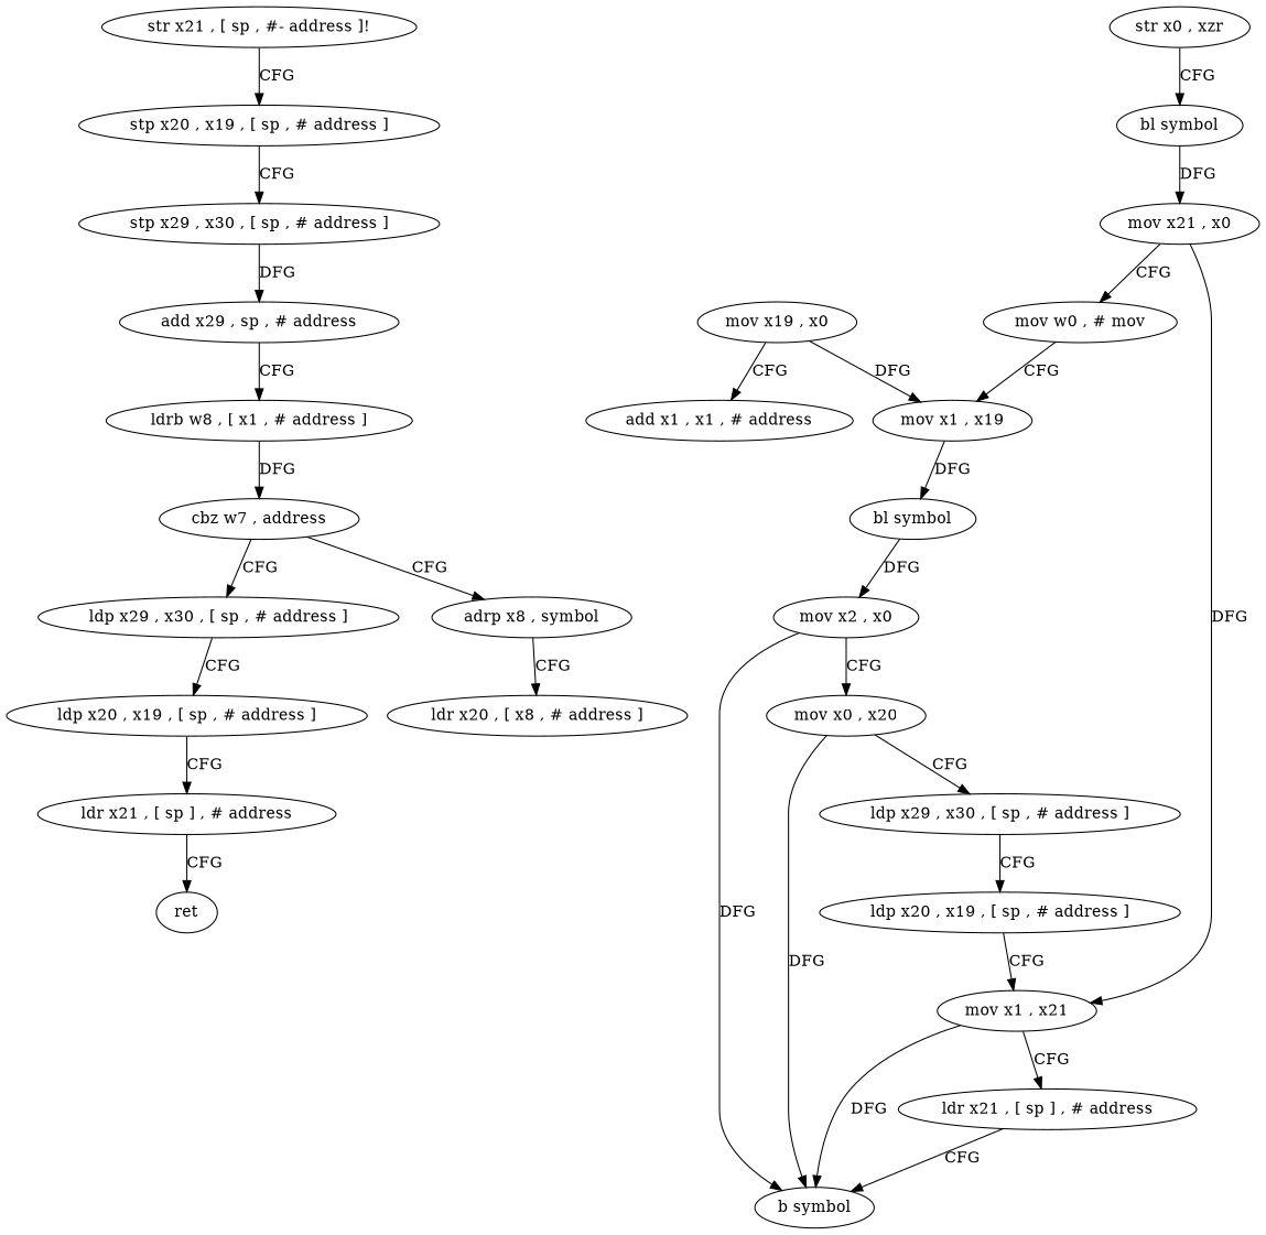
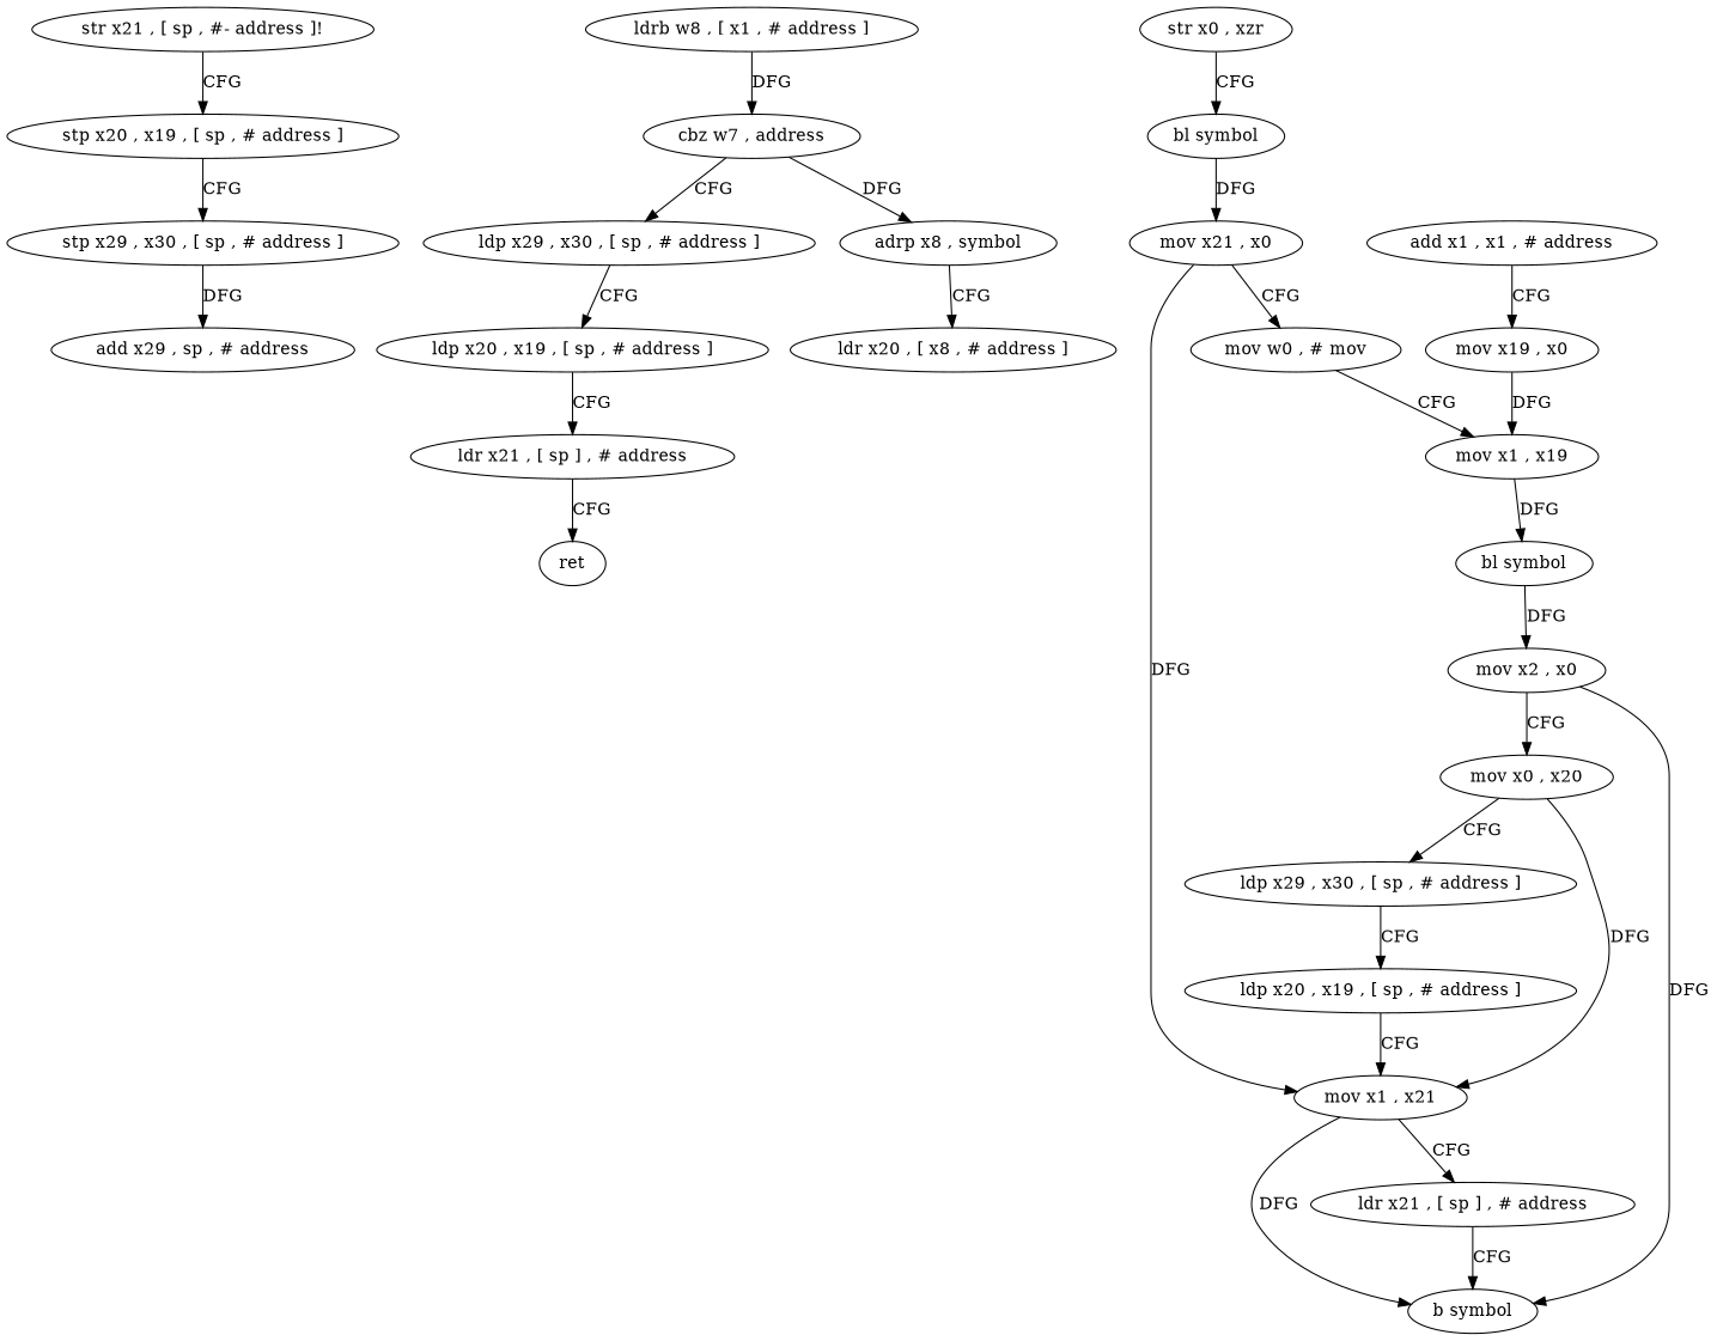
  digraph {
    n1 [label="str x21 , [ sp , #- address ]!"]
    n2 [label="stp x20 , x19 , [ sp , # address ]"]
    n3 [label="stp x29 , x30 , [ sp , # address ]"]
    n4 [label="add x29 , sp , # address"]
    n5 [label="ldrb w8 , [ x1 , # address ]"]
    n6 [label="cbz w7 , address"]
    n7 [label="ldp x29 , x30 , [ sp , # address ]"]
    n8 [label="adrp x8 , symbol"]
    n9 [label="ldp x20 , x19 , [ sp , # address ]"]
    n10 [label="ldr x20 , [ x8 , # address ]"]
    n11 [label="ldr x21 , [ sp ] , # address"]
    n12 [label=ret]
    n13 [label="mov x19 , x0"]
    n14 [label="add x1 , x1 , # address"]
    n15 [label="mov x1 , x19"]
    n16 [label="bl symbol"]
    n17 [label="str x0 , xzr"]
    n18 [label="bl symbol"]
    n19 [label="mov x21 , x0"]
    n20 [label="mov w0 , # mov"]
    n21 [label="mov x1 , x21"]
    n22 [label="b symbol"]
    n23 [label="ldr x21 , [ sp ] , # address"]
    n24 [label="mov x2 , x0"]
    n25 [label="mov x0 , x20"]
    n26 [label="ldp x29 , x30 , [ sp , # address ]"]
    n27 [label="ldp x20 , x19 , [ sp , # address ]"]
    n1 -> n2 [label=CFG]
    n2 -> n3 [label=CFG]
    n3 -> n4 [label=DFG]
-   n4 -> n5 [label=CFG]
    n5 -> n6 [label=DFG]
    n6 -> n7 [label=CFG]
-   n6 -> n8 [label=CFG]
+   n6 -> n8 [label=DFG]
    n7 -> n9 [label=CFG]
    n8 -> n10 [label=CFG]
    n9 -> n11 [label=CFG]
    n11 -> n12 [label=CFG]
-   n13 -> n14 [label=CFG]
+   n14 -> n13 [label=CFG]
    n13 -> n15 [label=DFG]
    n15 -> n16 [label=DFG]
    n16 -> n24 [label=DFG]
    n17 -> n18 [label=CFG]
    n18 -> n19 [label=DFG]
    n19 -> n20 [label=CFG]
    n19 -> n21 [label=DFG]
    n20 -> n15 [label=CFG]
    n21 -> n22 [label=DFG]
    n21 -> n23 [label=CFG]
    n23 -> n22 [label=CFG]
    n24 -> n22 [label=DFG]
    n24 -> n25 [label=CFG]
-   n25 -> n22 [label=DFG]
+   n25 -> n21 [label=DFG]
    n25 -> n26 [label=CFG]
    n26 -> n27 [label=CFG]
    n27 -> n21 [label=CFG]
  }
